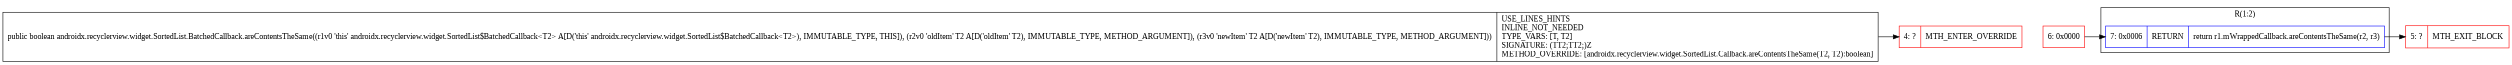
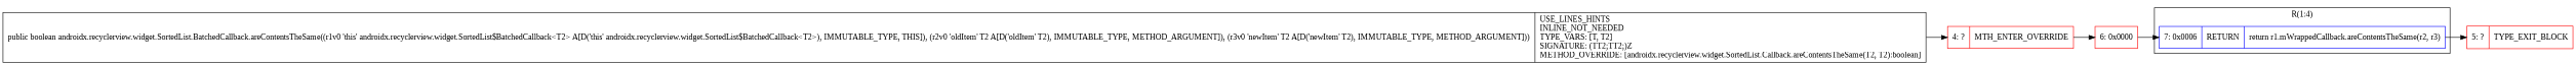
  digraph {
    fontname="Liberation Serif"
    rankdir=LR
    node [color=red fontname="Liberation Serif" shape=record]
    edge [fontname="Liberation Serif"]
    n1 [color=blue label="{7\:\ 0x0006|RETURN\l|return r1.mWrappedCallback.areContentsTheSame(r2, r3)\l}"]
-   n2 [label="{5\:\ ?|MTH_EXIT_BLOCK\l}"]
+   n2 [label="{5\:\ ?|TYPE_EXIT_BLOCK\l}"]
    n3 [label="{4\:\ ?|MTH_ENTER_OVERRIDE\l}"]
    n4 [label="{6\:\ 0x0000}"]
    n5 [label="{public boolean androidx.recyclerview.widget.SortedList.BatchedCallback.areContentsTheSame((r1v0 'this' androidx.recyclerview.widget.SortedList$BatchedCallback\<T2\> A[D('this' androidx.recyclerview.widget.SortedList$BatchedCallback\<T2\>), IMMUTABLE_TYPE, THIS]), (r2v0 'oldItem' T2 A[D('oldItem' T2), IMMUTABLE_TYPE, METHOD_ARGUMENT]), (r3v0 'newItem' T2 A[D('newItem' T2), IMMUTABLE_TYPE, METHOD_ARGUMENT]))  | USE_LINES_HINTS\lINLINE_NOT_NEEDED\lTYPE_VARS: [T, T2]\lSIGNATURE: (TT2;TT2;)Z\lMETHOD_OVERRIDE: [androidx.recyclerview.widget.SortedList.Callback.areContentsTheSame(T2, T2):boolean]\l}" color=""]
    subgraph cluster_1 {
-     label="R(1:2)"
+     label="R(1:4)"
      n1
    }
    n1 -> n2
+   n3 -> n4
    n4 -> n1
    n5 -> n3
  }
